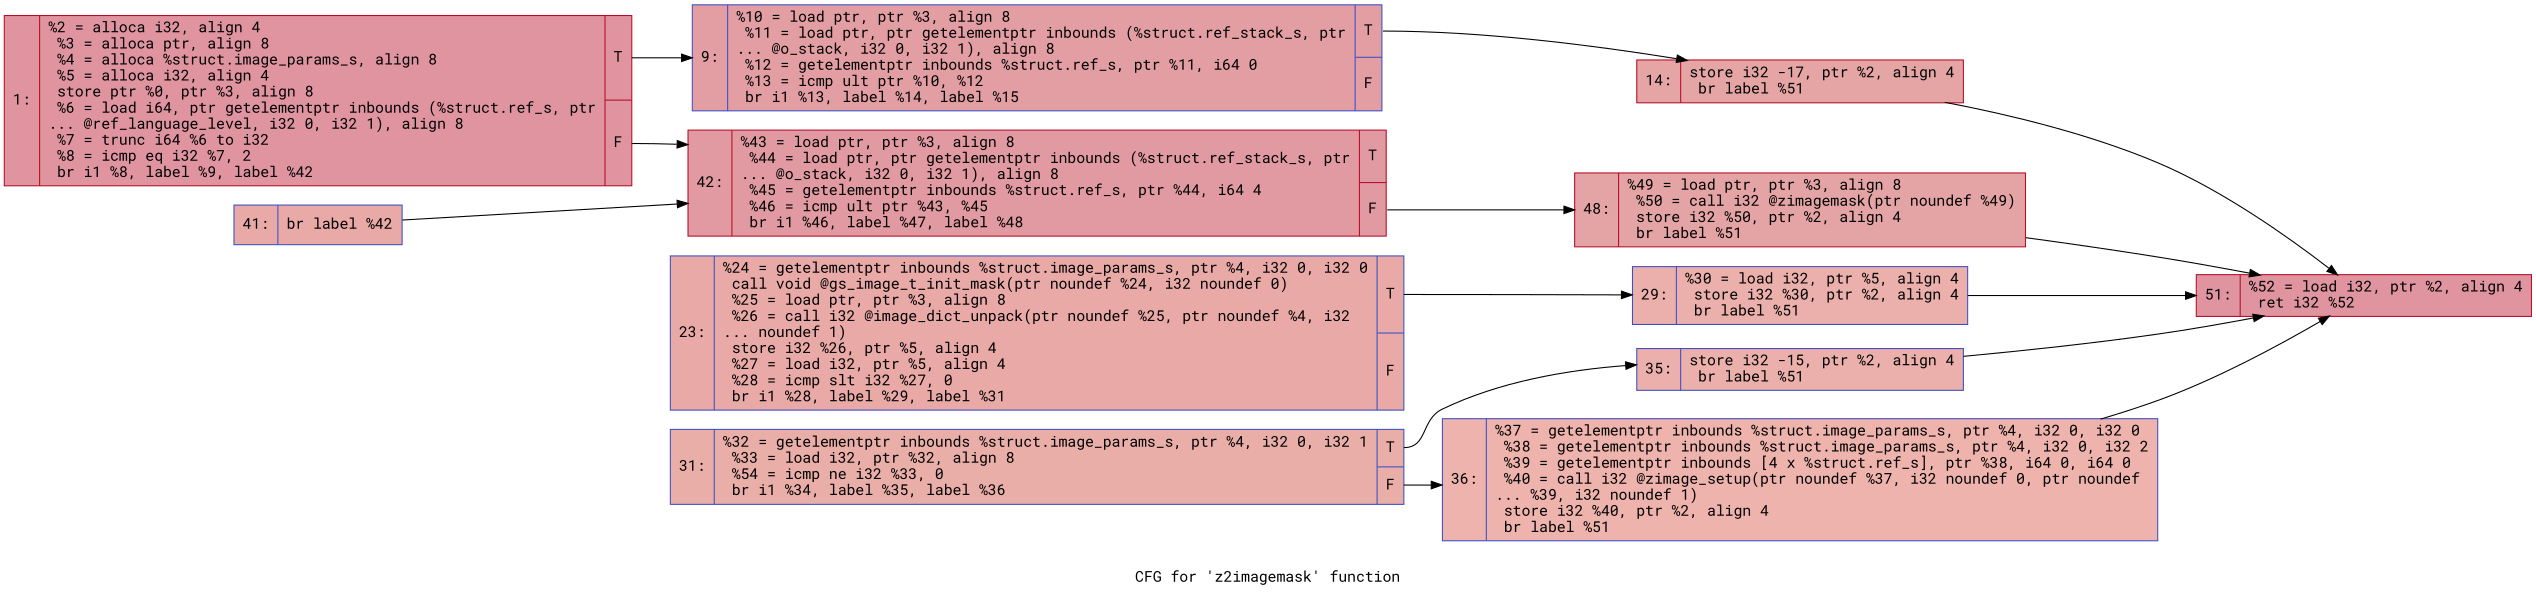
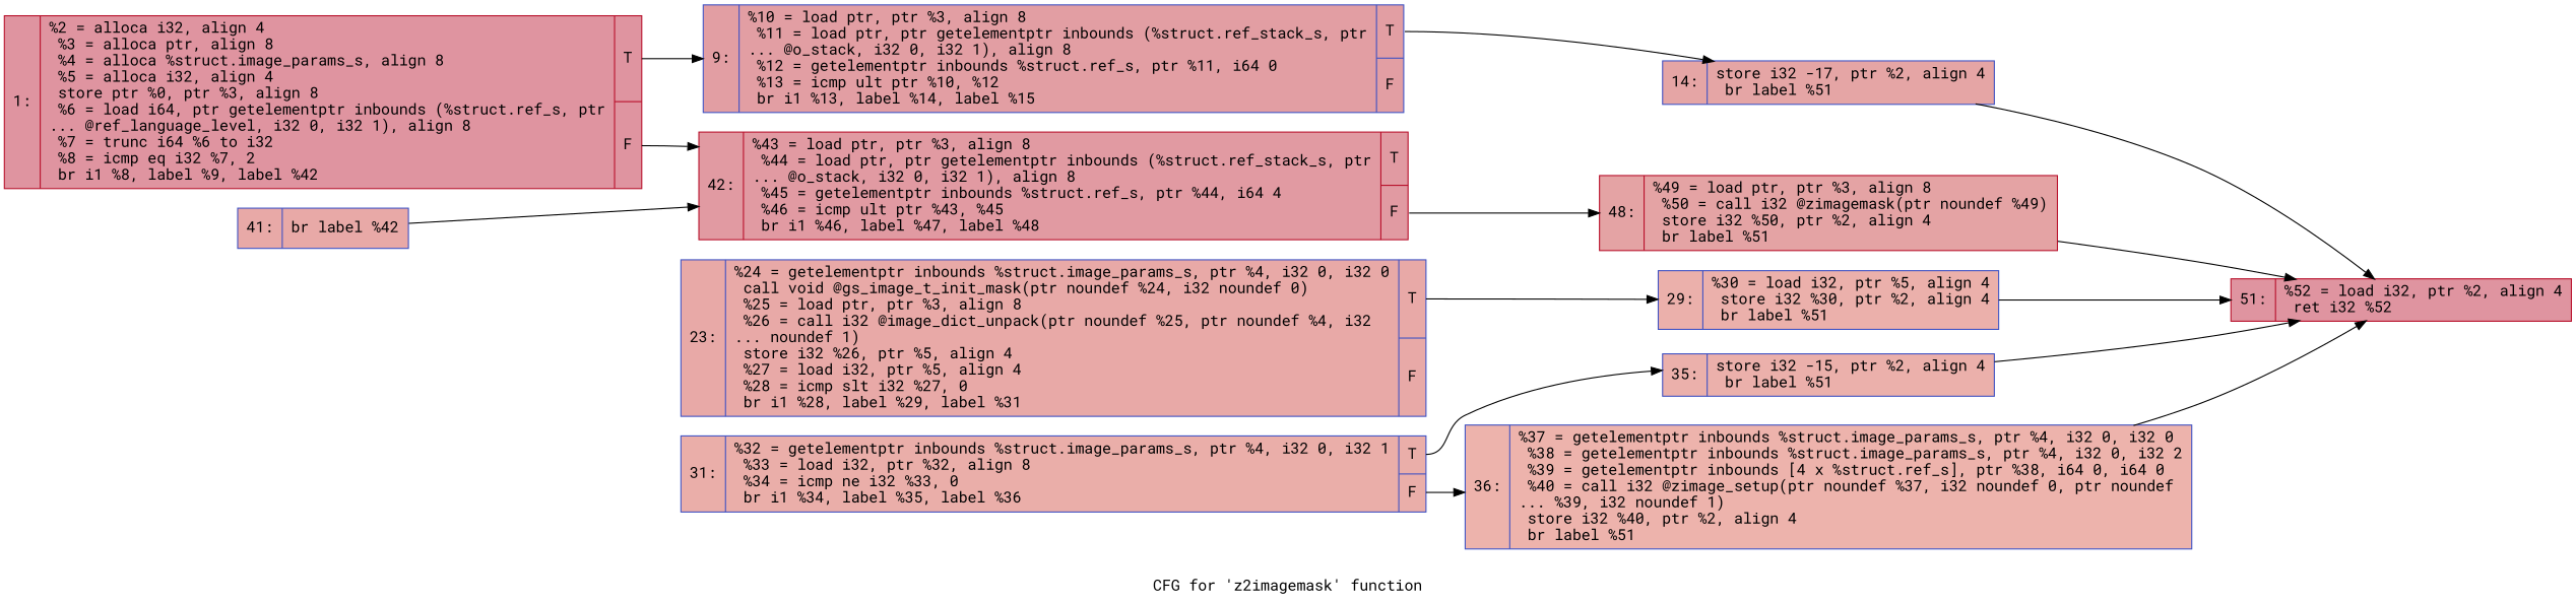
  digraph {
    fontname="Roboto Mono"
    label="CFG for 'z2imagemask' function"
    rankdir=LR
    node [color="#3d50c3ff" fillcolor="#b70d2870" fontname="Roboto Mono" shape=record style=filled]
    edge [fontname="Roboto Mono"]
    n1 [color="#b70d28ff" label="{1:\l|  %2 = alloca i32, align 4\l  %3 = alloca ptr, align 8\l  %4 = alloca %struct.image_params_s, align 8\l  %5 = alloca i32, align 4\l  store ptr %0, ptr %3, align 8\l  %6 = load i64, ptr getelementptr inbounds (%struct.ref_s, ptr\l... @ref_language_level, i32 0, i32 1), align 8\l  %7 = trunc i64 %6 to i32\l  %8 = icmp eq i32 %7, 2\l  br i1 %8, label %9, label %42\l|{<s0>T|<s1>F}}"]
    n2 [fillcolor="#be242e70" label="{9:\l|  %10 = load ptr, ptr %3, align 8\l  %11 = load ptr, ptr getelementptr inbounds (%struct.ref_stack_s, ptr\l... @o_stack, i32 0, i32 1), align 8\l  %12 = getelementptr inbounds %struct.ref_s, ptr %11, i64 0\l  %13 = icmp ult ptr %10, %12\l  br i1 %13, label %14, label %15\l|{<s0>T|<s1>F}}"]
    n3 [color="#b70d28ff" fillcolor="#bb1b2c70" label="{42:\l|  %43 = load ptr, ptr %3, align 8\l  %44 = load ptr, ptr getelementptr inbounds (%struct.ref_stack_s, ptr\l... @o_stack, i32 0, i32 1), align 8\l  %45 = getelementptr inbounds %struct.ref_s, ptr %44, i64 4\l  %46 = icmp ult ptr %43, %45\l  br i1 %46, label %47, label %48\l|{<s0>T|<s1>F}}"]
-   n4 [color="#b70d28ff" fillcolor="#c5333470" label="{14:\l|  store i32 -17, ptr %2, align 4\l  br label %51\l}"]
+   n4 [fillcolor="#c5333470" label="{14:\l|  store i32 -17, ptr %2, align 4\l  br label %51\l}"]
    n5 [color="#b70d28ff" fillcolor="#c32e3170" label="{48:\l|  %49 = load ptr, ptr %3, align 8\l  %50 = call i32 @zimagemask(ptr noundef %49)\l  store i32 %50, ptr %2, align 4\l  br label %51\l}"]
    n6 [color="#b70d28ff" label="{51:\l|  %52 = load i32, ptr %2, align 4\l  ret i32 %52\l}"]
    n7 [fillcolor="#ca3b3770" label="{23:\l|  %24 = getelementptr inbounds %struct.image_params_s, ptr %4, i32 0, i32 0\l  call void @gs_image_t_init_mask(ptr noundef %24, i32 noundef 0)\l  %25 = load ptr, ptr %3, align 8\l  %26 = call i32 @image_dict_unpack(ptr noundef %25, ptr noundef %4, i32\l... noundef 1)\l  store i32 %26, ptr %5, align 4\l  %27 = load i32, ptr %5, align 4\l  %28 = icmp slt i32 %27, 0\l  br i1 %28, label %29, label %31\l|{<s0>T|<s1>F}}"]
    n8 [fillcolor="#d24b4070" label="{29:\l|  %30 = load i32, ptr %5, align 4\l  store i32 %30, ptr %2, align 4\l  br label %51\l}"]
    n9 [fillcolor="#ca3b3770" label="{41:\l|  br label %42\l}"]
-   n10 [fillcolor="#d0473d70" label="{31:\l|  %32 = getelementptr inbounds %struct.image_params_s, ptr %4, i32 0, i32 1\l  %33 = load i32, ptr %32, align 8\l  %54 = icmp ne i32 %33, 0\l  br i1 %34, label %35, label %36\l|{<s0>T|<s1>F}}"]
+   n10 [fillcolor="#d0473d70" label="{31:\l|  %32 = getelementptr inbounds %struct.image_params_s, ptr %4, i32 0, i32 1\l  %33 = load i32, ptr %32, align 8\l  %34 = icmp ne i32 %33, 0\l  br i1 %34, label %35, label %36\l|{<s0>T|<s1>F}}"]
    n11 [fillcolor="#d24b4070" label="{35:\l|  store i32 -15, ptr %2, align 4\l  br label %51\l}"]
    n12 [fillcolor="#d6524470" label="{36:\l|  %37 = getelementptr inbounds %struct.image_params_s, ptr %4, i32 0, i32 0\l  %38 = getelementptr inbounds %struct.image_params_s, ptr %4, i32 0, i32 2\l  %39 = getelementptr inbounds [4 x %struct.ref_s], ptr %38, i64 0, i64 0\l  %40 = call i32 @zimage_setup(ptr noundef %37, i32 noundef 0, ptr noundef\l... %39, i32 noundef 1)\l  store i32 %40, ptr %2, align 4\l  br label %51\l}"]
    n1 -> n2 [tailport=s0]
    n1 -> n3 [tailport=s1]
    n2 -> n4 [tailport=s0]
    n3 -> n5 [tailport=s1]
    n4 -> n6
    n5 -> n6
    n7 -> n8 [tailport=s0]
    n8 -> n6
    n9 -> n3
    n10 -> n11 [tailport=s0]
    n10 -> n12 [tailport=s1]
    n11 -> n6
    n12 -> n6
  }
